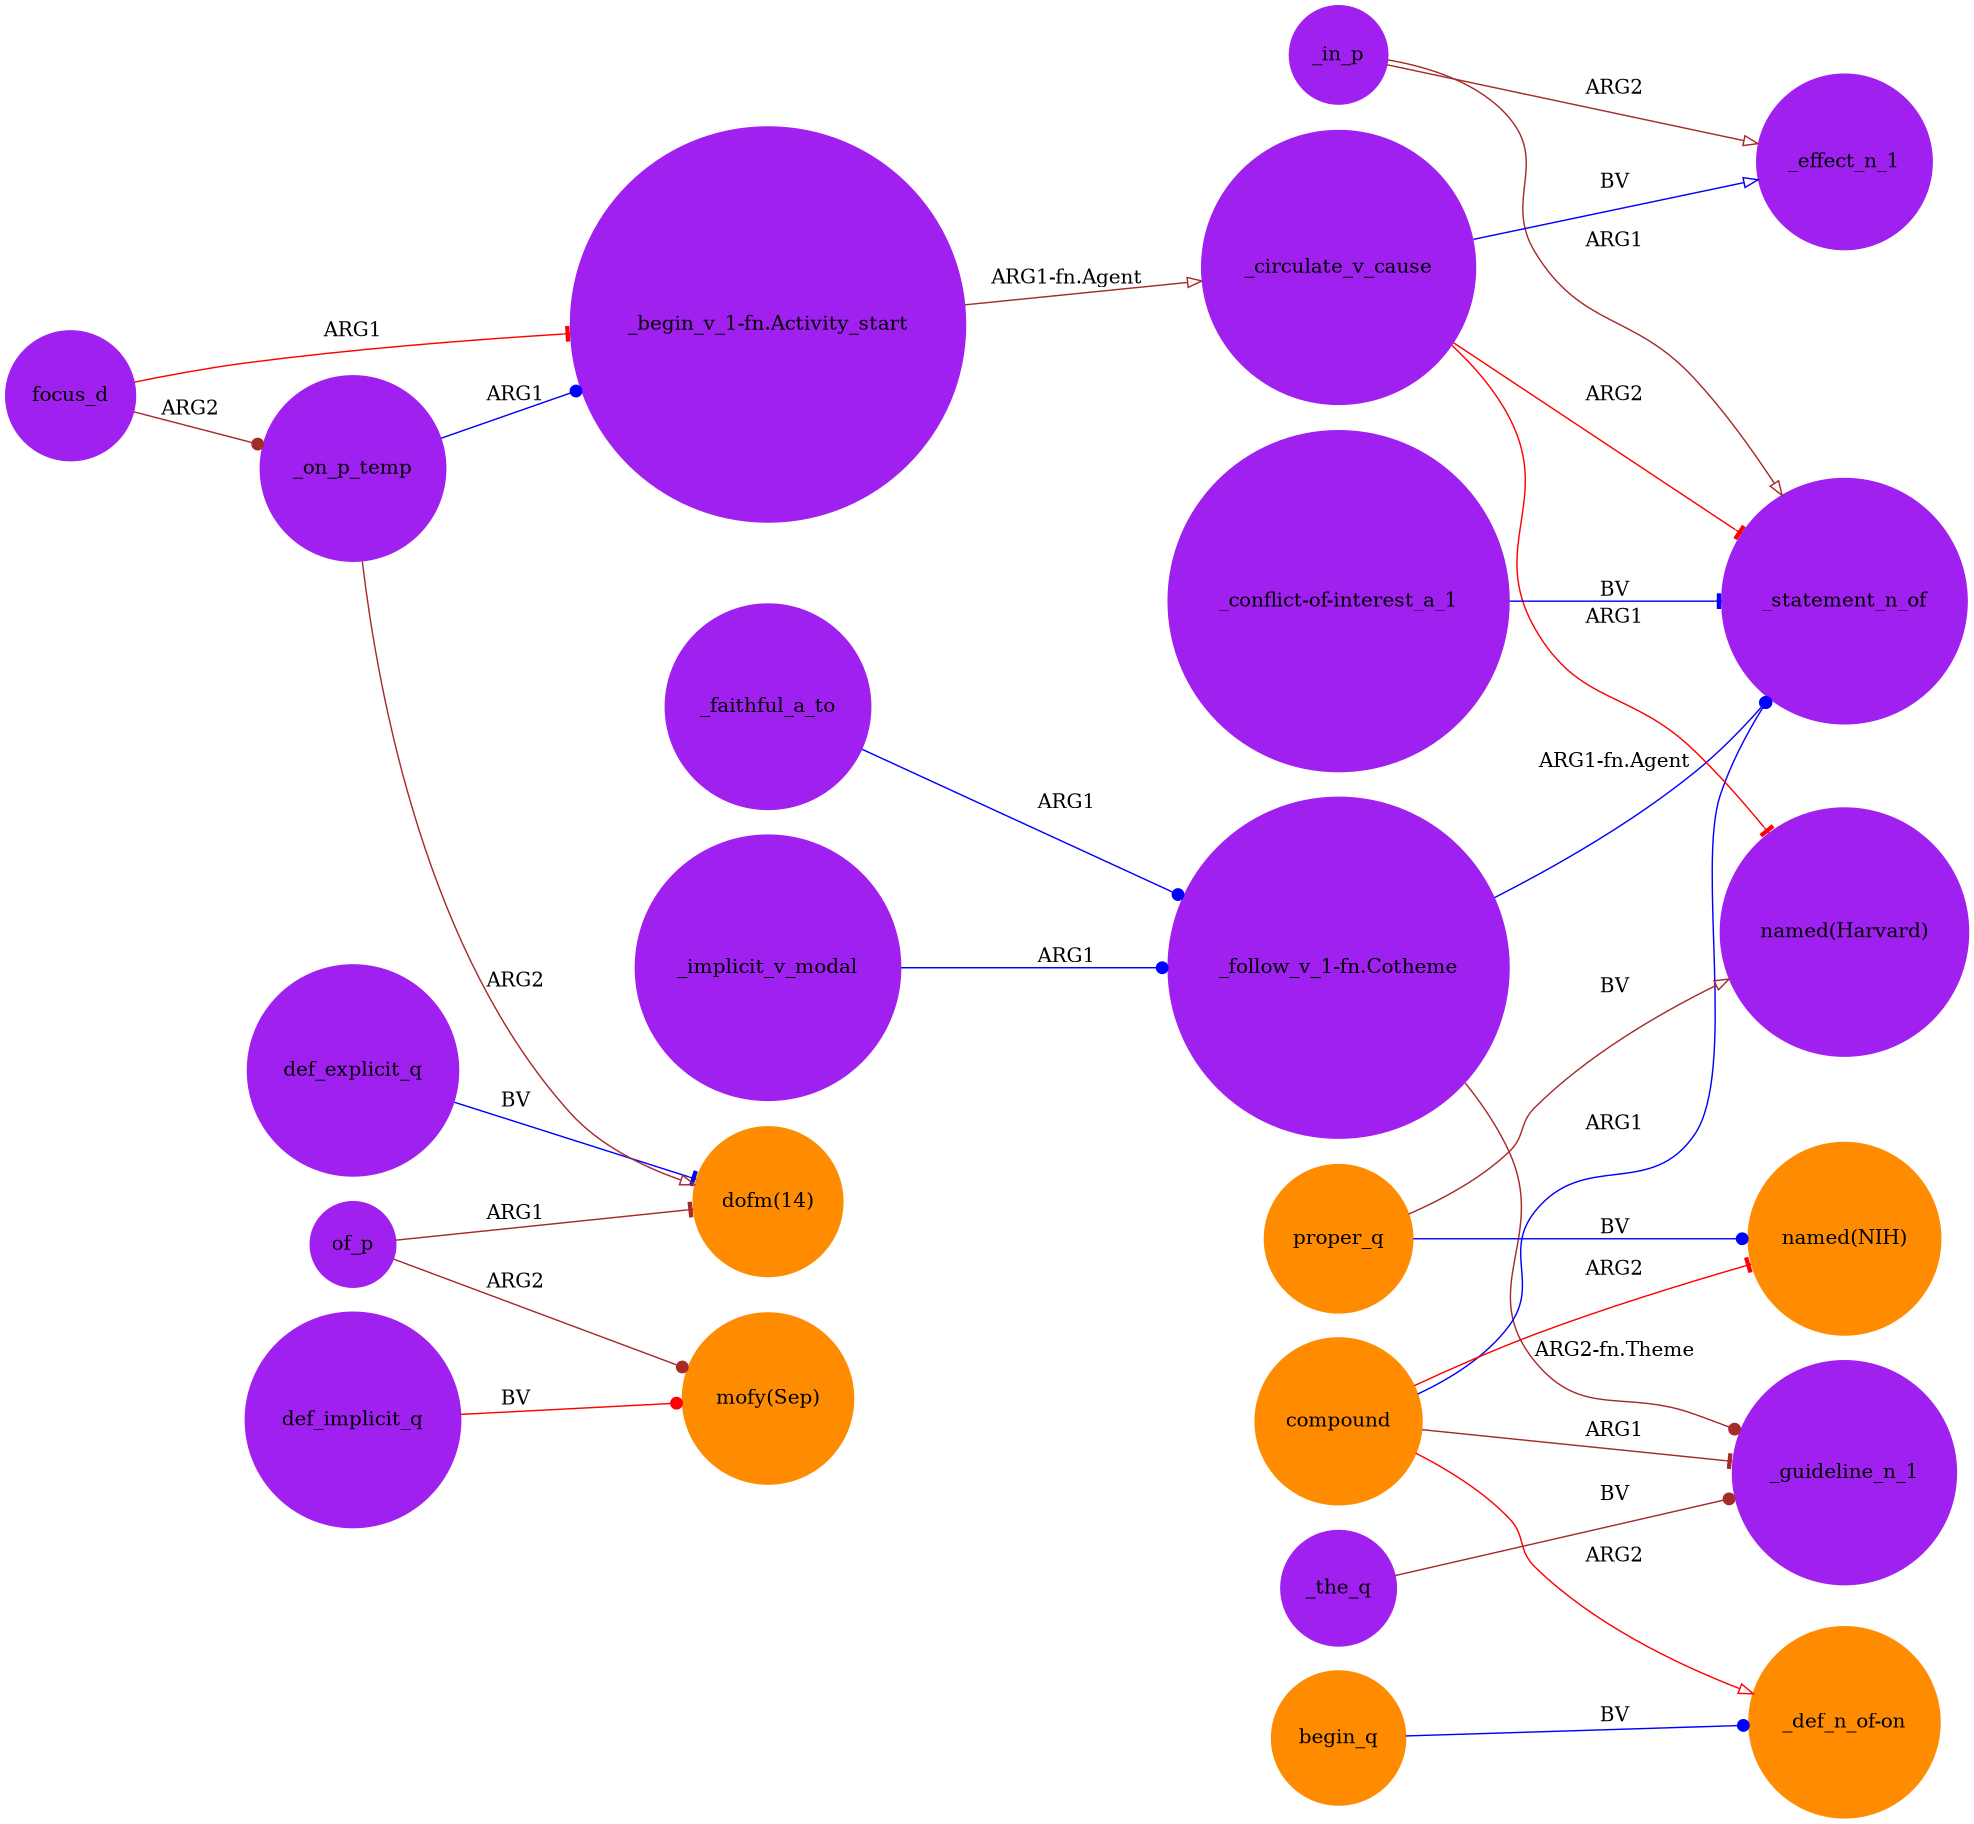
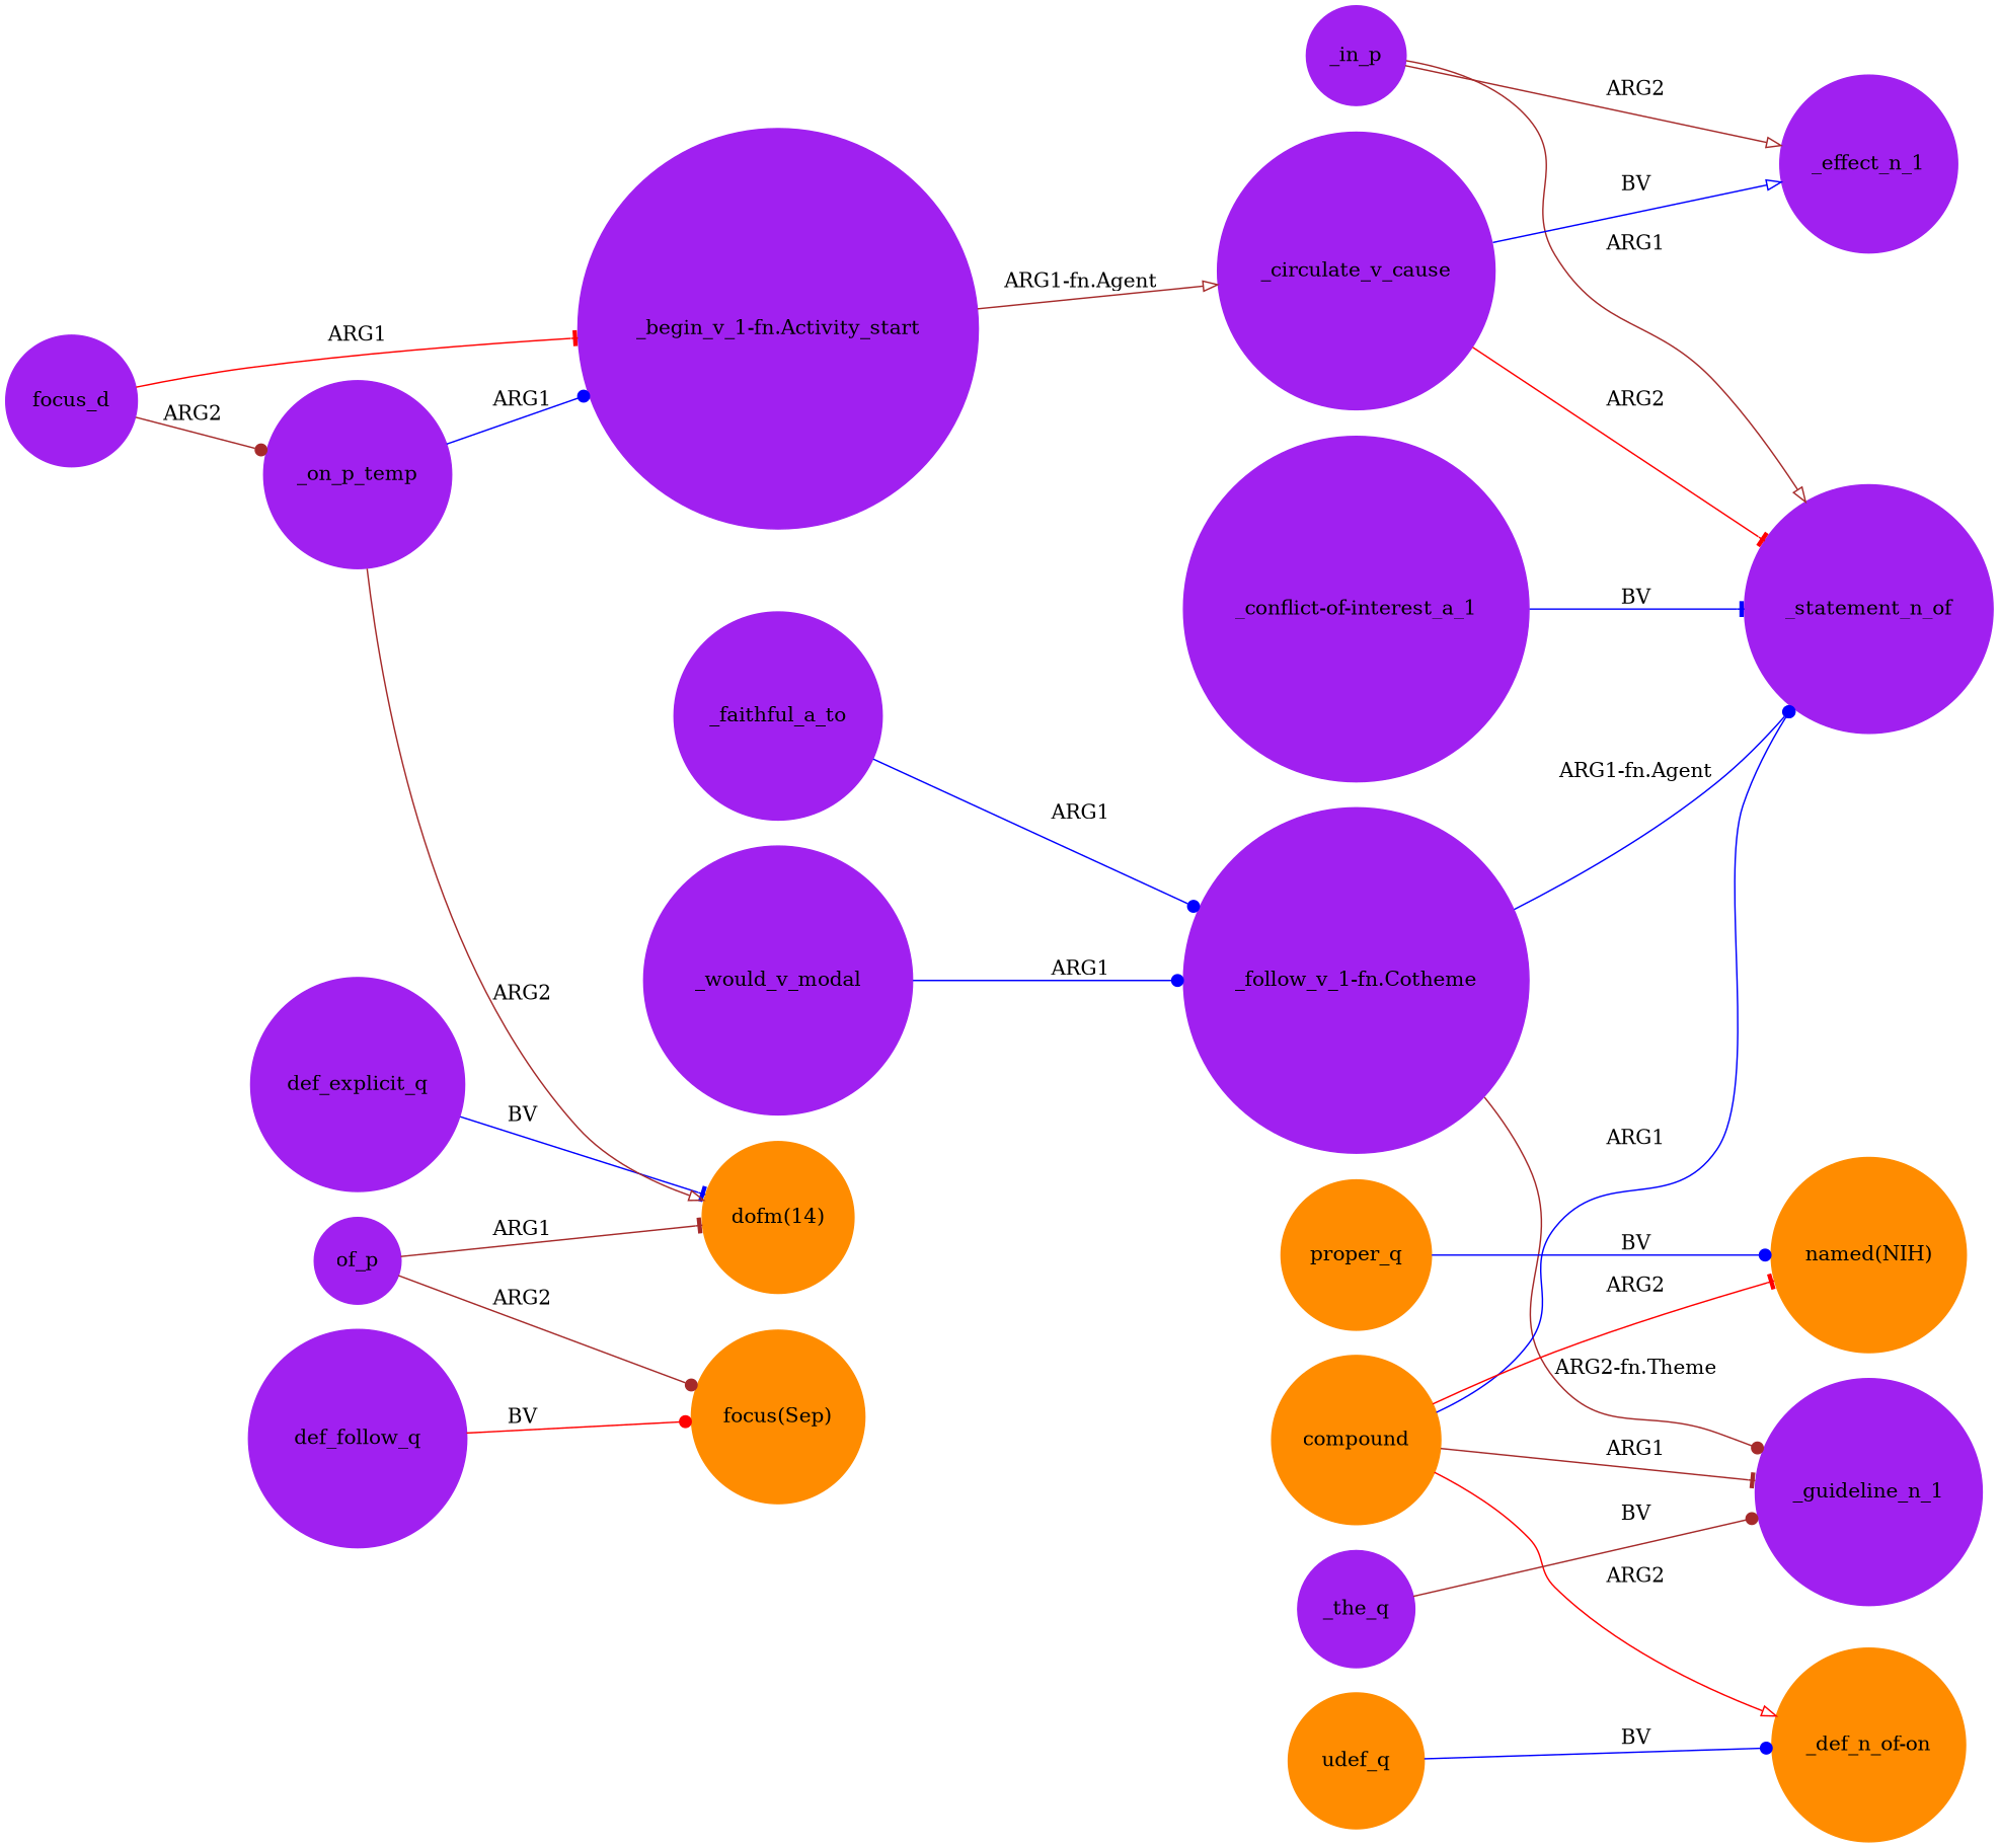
  digraph {
    rankdir=LR
    node [color=purple shape=circle style=filled]
    edge [arrowhead=dot color=brown]
-   _would_v_modal [label=_implicit_v_modal]
+   _would_v_modal
    "_follow_v_1-fn.Cotheme"
    _statement_n_of
    _guideline_n_1
    _in_p
    _effect_n_1
    "dofm(14)" [color=darkorange]
    def_explicit_q
    compound [color=darkorange]
    "named(NIH)" [color=darkorange]
    n11 [color=darkorange label="_def_n_of-on"]
    _on_p_temp
    "_begin_v_1-fn.Activity_start"
    _circulate_v_cause
-   "named(Harvard)"
-   udef_q [color=darkorange label=begin_q]
+   udef_q [color=darkorange]
    focus_d
    of_p
-   "mofy(Sep)" [color=darkorange]
+   "mofy(Sep)" [color=darkorange label="focus(Sep)"]
    proper_q [color=darkorange]
-   def_implicit_q
+   def_implicit_q [label=def_follow_q]
    _the_q
    "_conflict-of-interest_a_1"
    _faithful_a_to
    _would_v_modal -> "_follow_v_1-fn.Cotheme" [color=blue label=ARG1]
    "_follow_v_1-fn.Cotheme" -> _statement_n_of [color=blue label="ARG1-fn.Agent"]
    "_follow_v_1-fn.Cotheme" -> _guideline_n_1 [label="ARG2-fn.Theme"]
    _in_p -> _statement_n_of [arrowhead=onormal label=ARG1]
    _in_p -> _effect_n_1 [arrowhead=onormal label=ARG2]
    def_explicit_q -> "dofm(14)" [arrowhead=tee color=blue label=BV]
    compound -> _statement_n_of [color=blue label=ARG1]
    compound -> _guideline_n_1 [arrowhead=tee label=ARG1]
    compound -> "named(NIH)" [arrowhead=tee color=red label=ARG2]
    compound -> n11 [arrowhead=onormal color=red label=ARG2]
    _on_p_temp -> "dofm(14)" [arrowhead=onormal label=ARG2]
    _on_p_temp -> "_begin_v_1-fn.Activity_start" [color=blue label=ARG1]
    "_begin_v_1-fn.Activity_start" -> _circulate_v_cause [arrowhead=onormal label="ARG1-fn.Agent"]
    _circulate_v_cause -> _statement_n_of [arrowhead=tee color=red label=ARG2]
    _circulate_v_cause -> _effect_n_1 [arrowhead=onormal color=blue label=BV]
-   _circulate_v_cause -> "named(Harvard)" [arrowhead=tee color=red label=ARG1]
    udef_q -> n11 [color=blue label=BV]
    focus_d -> _on_p_temp [label=ARG2]
    focus_d -> "_begin_v_1-fn.Activity_start" [arrowhead=tee color=red label=ARG1]
    of_p -> "dofm(14)" [arrowhead=tee label=ARG1]
    of_p -> "mofy(Sep)" [label=ARG2]
    proper_q -> "named(NIH)" [color=blue label=BV]
-   proper_q -> "named(Harvard)" [arrowhead=onormal label=BV]
    def_implicit_q -> "mofy(Sep)" [color=red label=BV]
    _the_q -> _guideline_n_1 [label=BV]
    "_conflict-of-interest_a_1" -> _statement_n_of [arrowhead=tee color=blue label=BV]
    _faithful_a_to -> "_follow_v_1-fn.Cotheme" [color=blue label=ARG1]
  }
